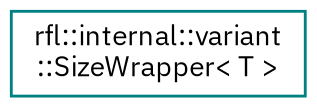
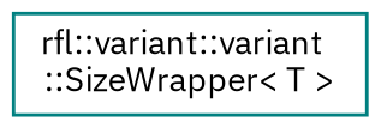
  digraph {
    rankdir=LR
    fontname="IBM Plex Sans"
-   n1 [color=teal fillcolor=white fontname="IBM Plex Sans" fontsize=10 height=0.2 label="rfl::internal::variant\l::SizeWrapper\< T \>" shape=box style=filled width=0.4]
+   n1 [color=teal fillcolor=white fontname="IBM Plex Sans" fontsize=10 height=0.2 label="rfl::variant::variant\l::SizeWrapper\< T \>" shape=box style=filled width=0.4]
  }
